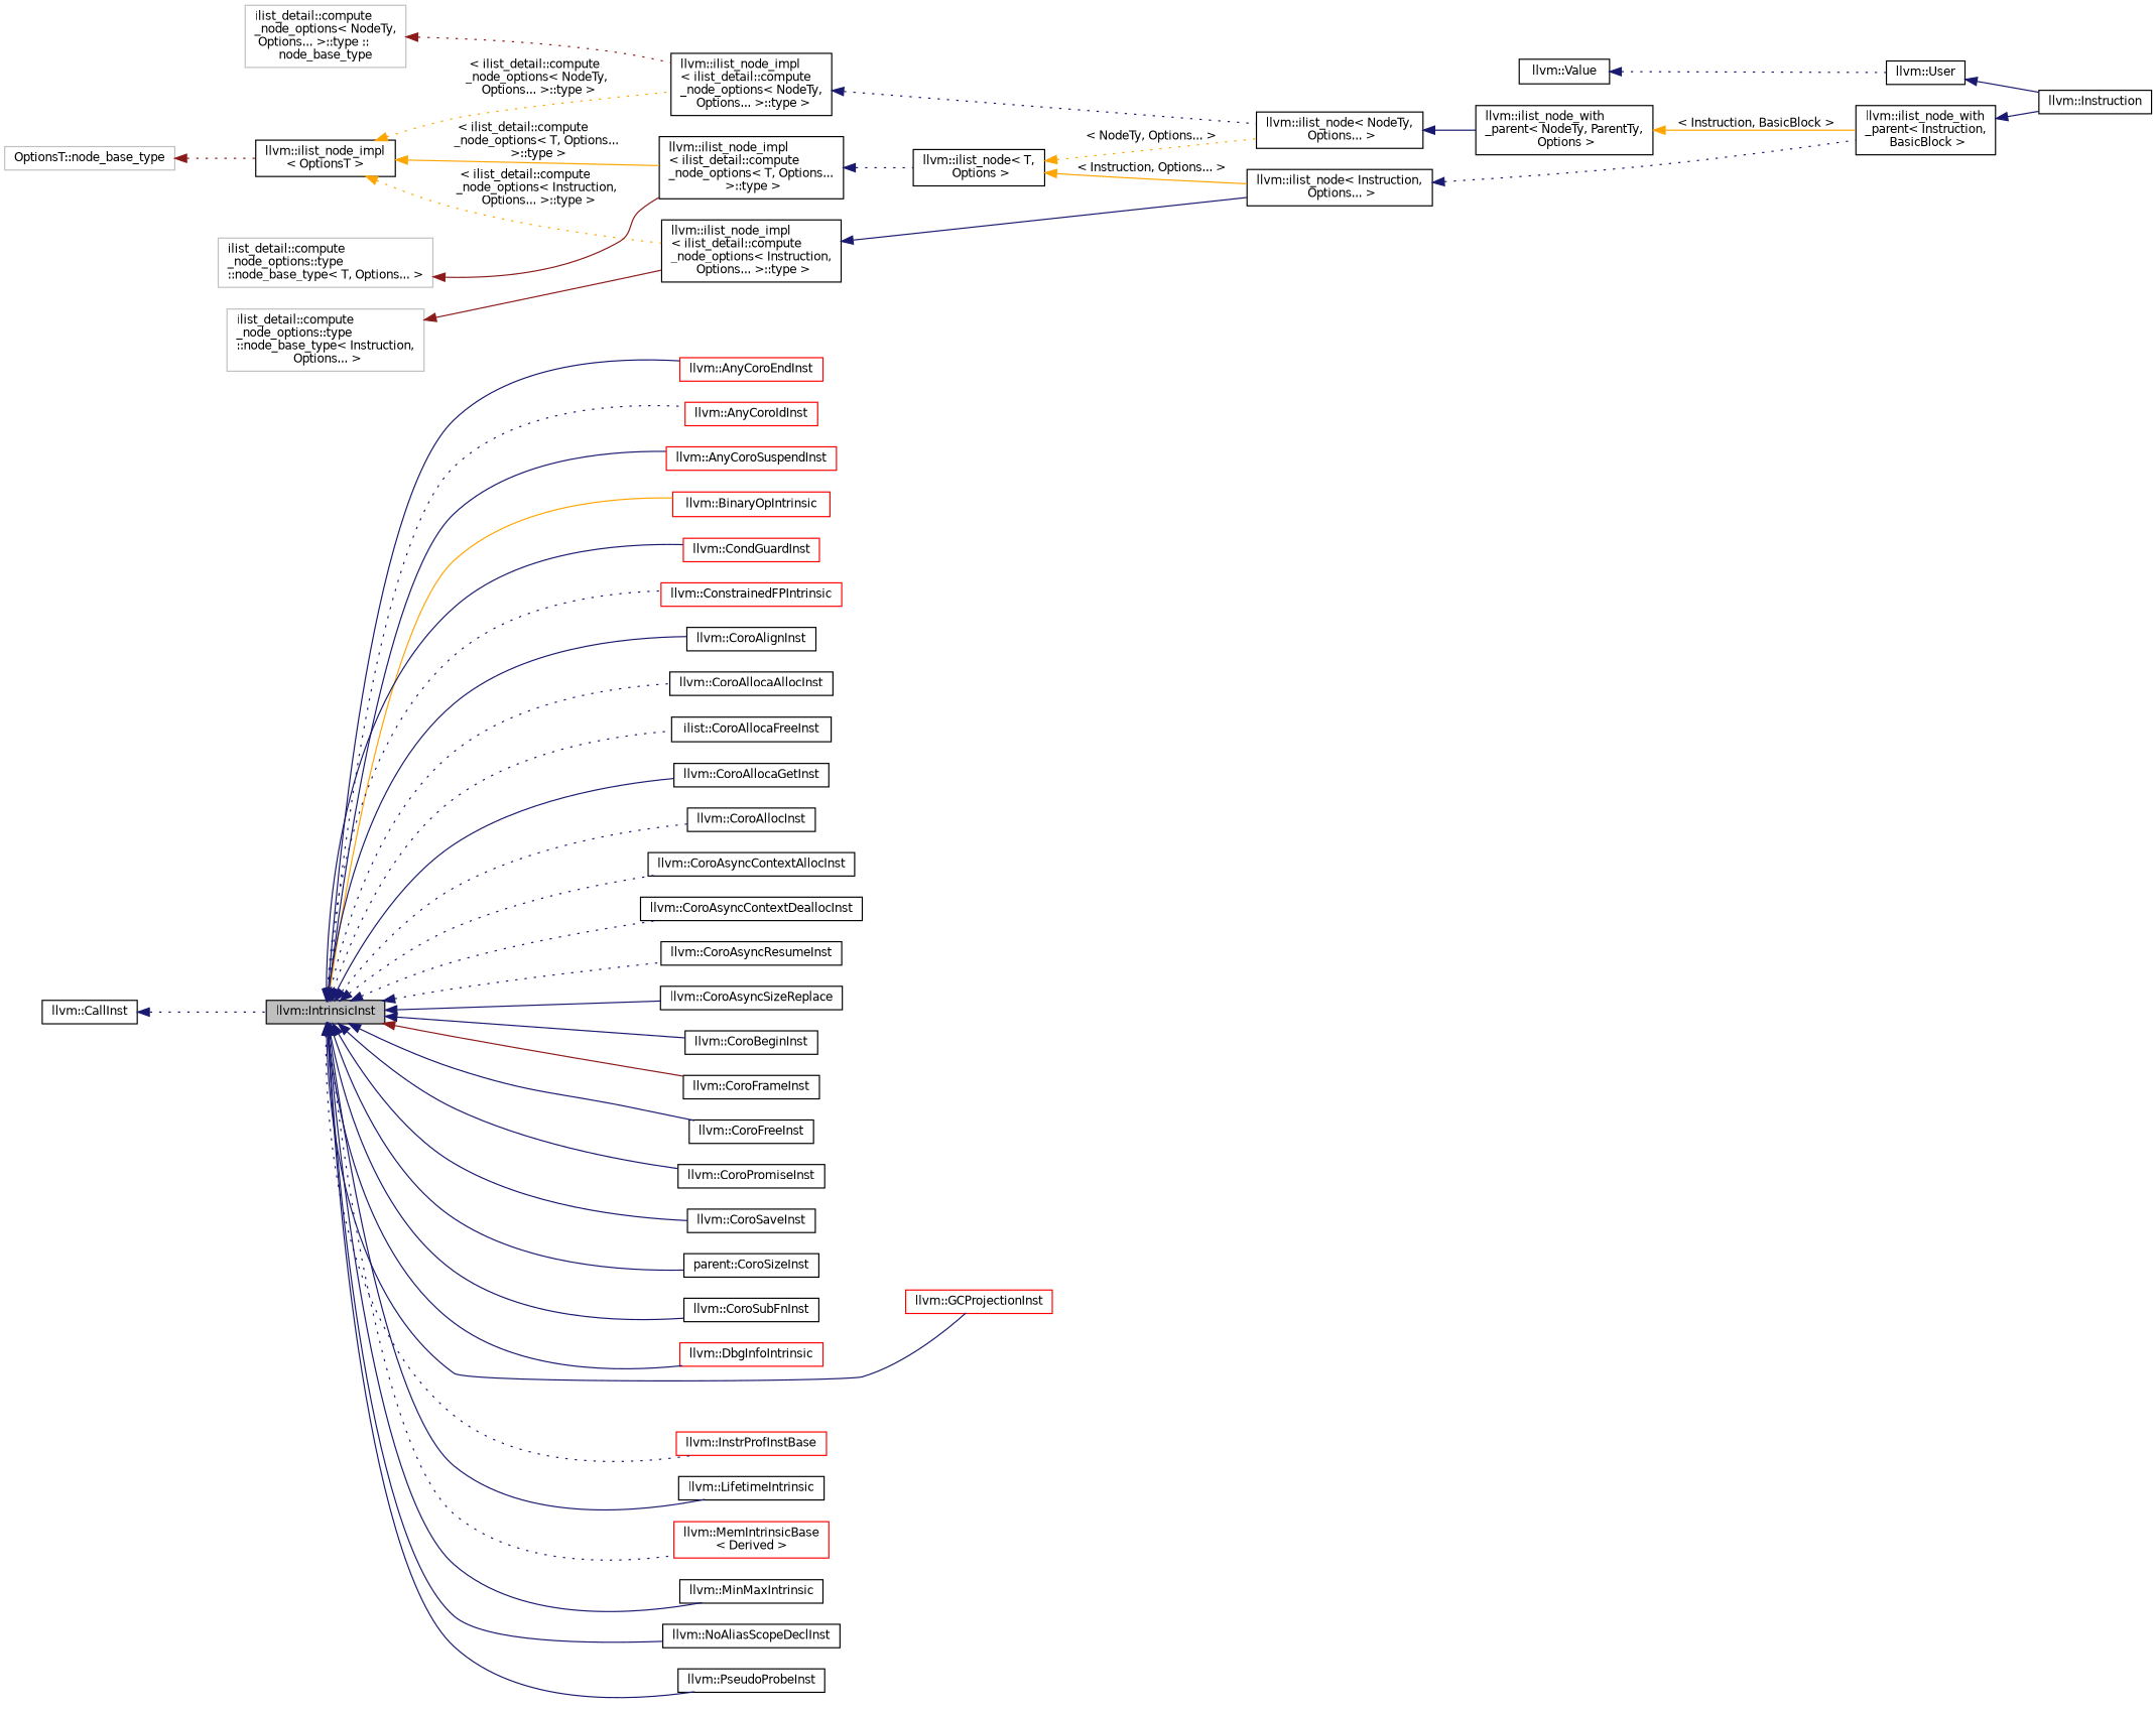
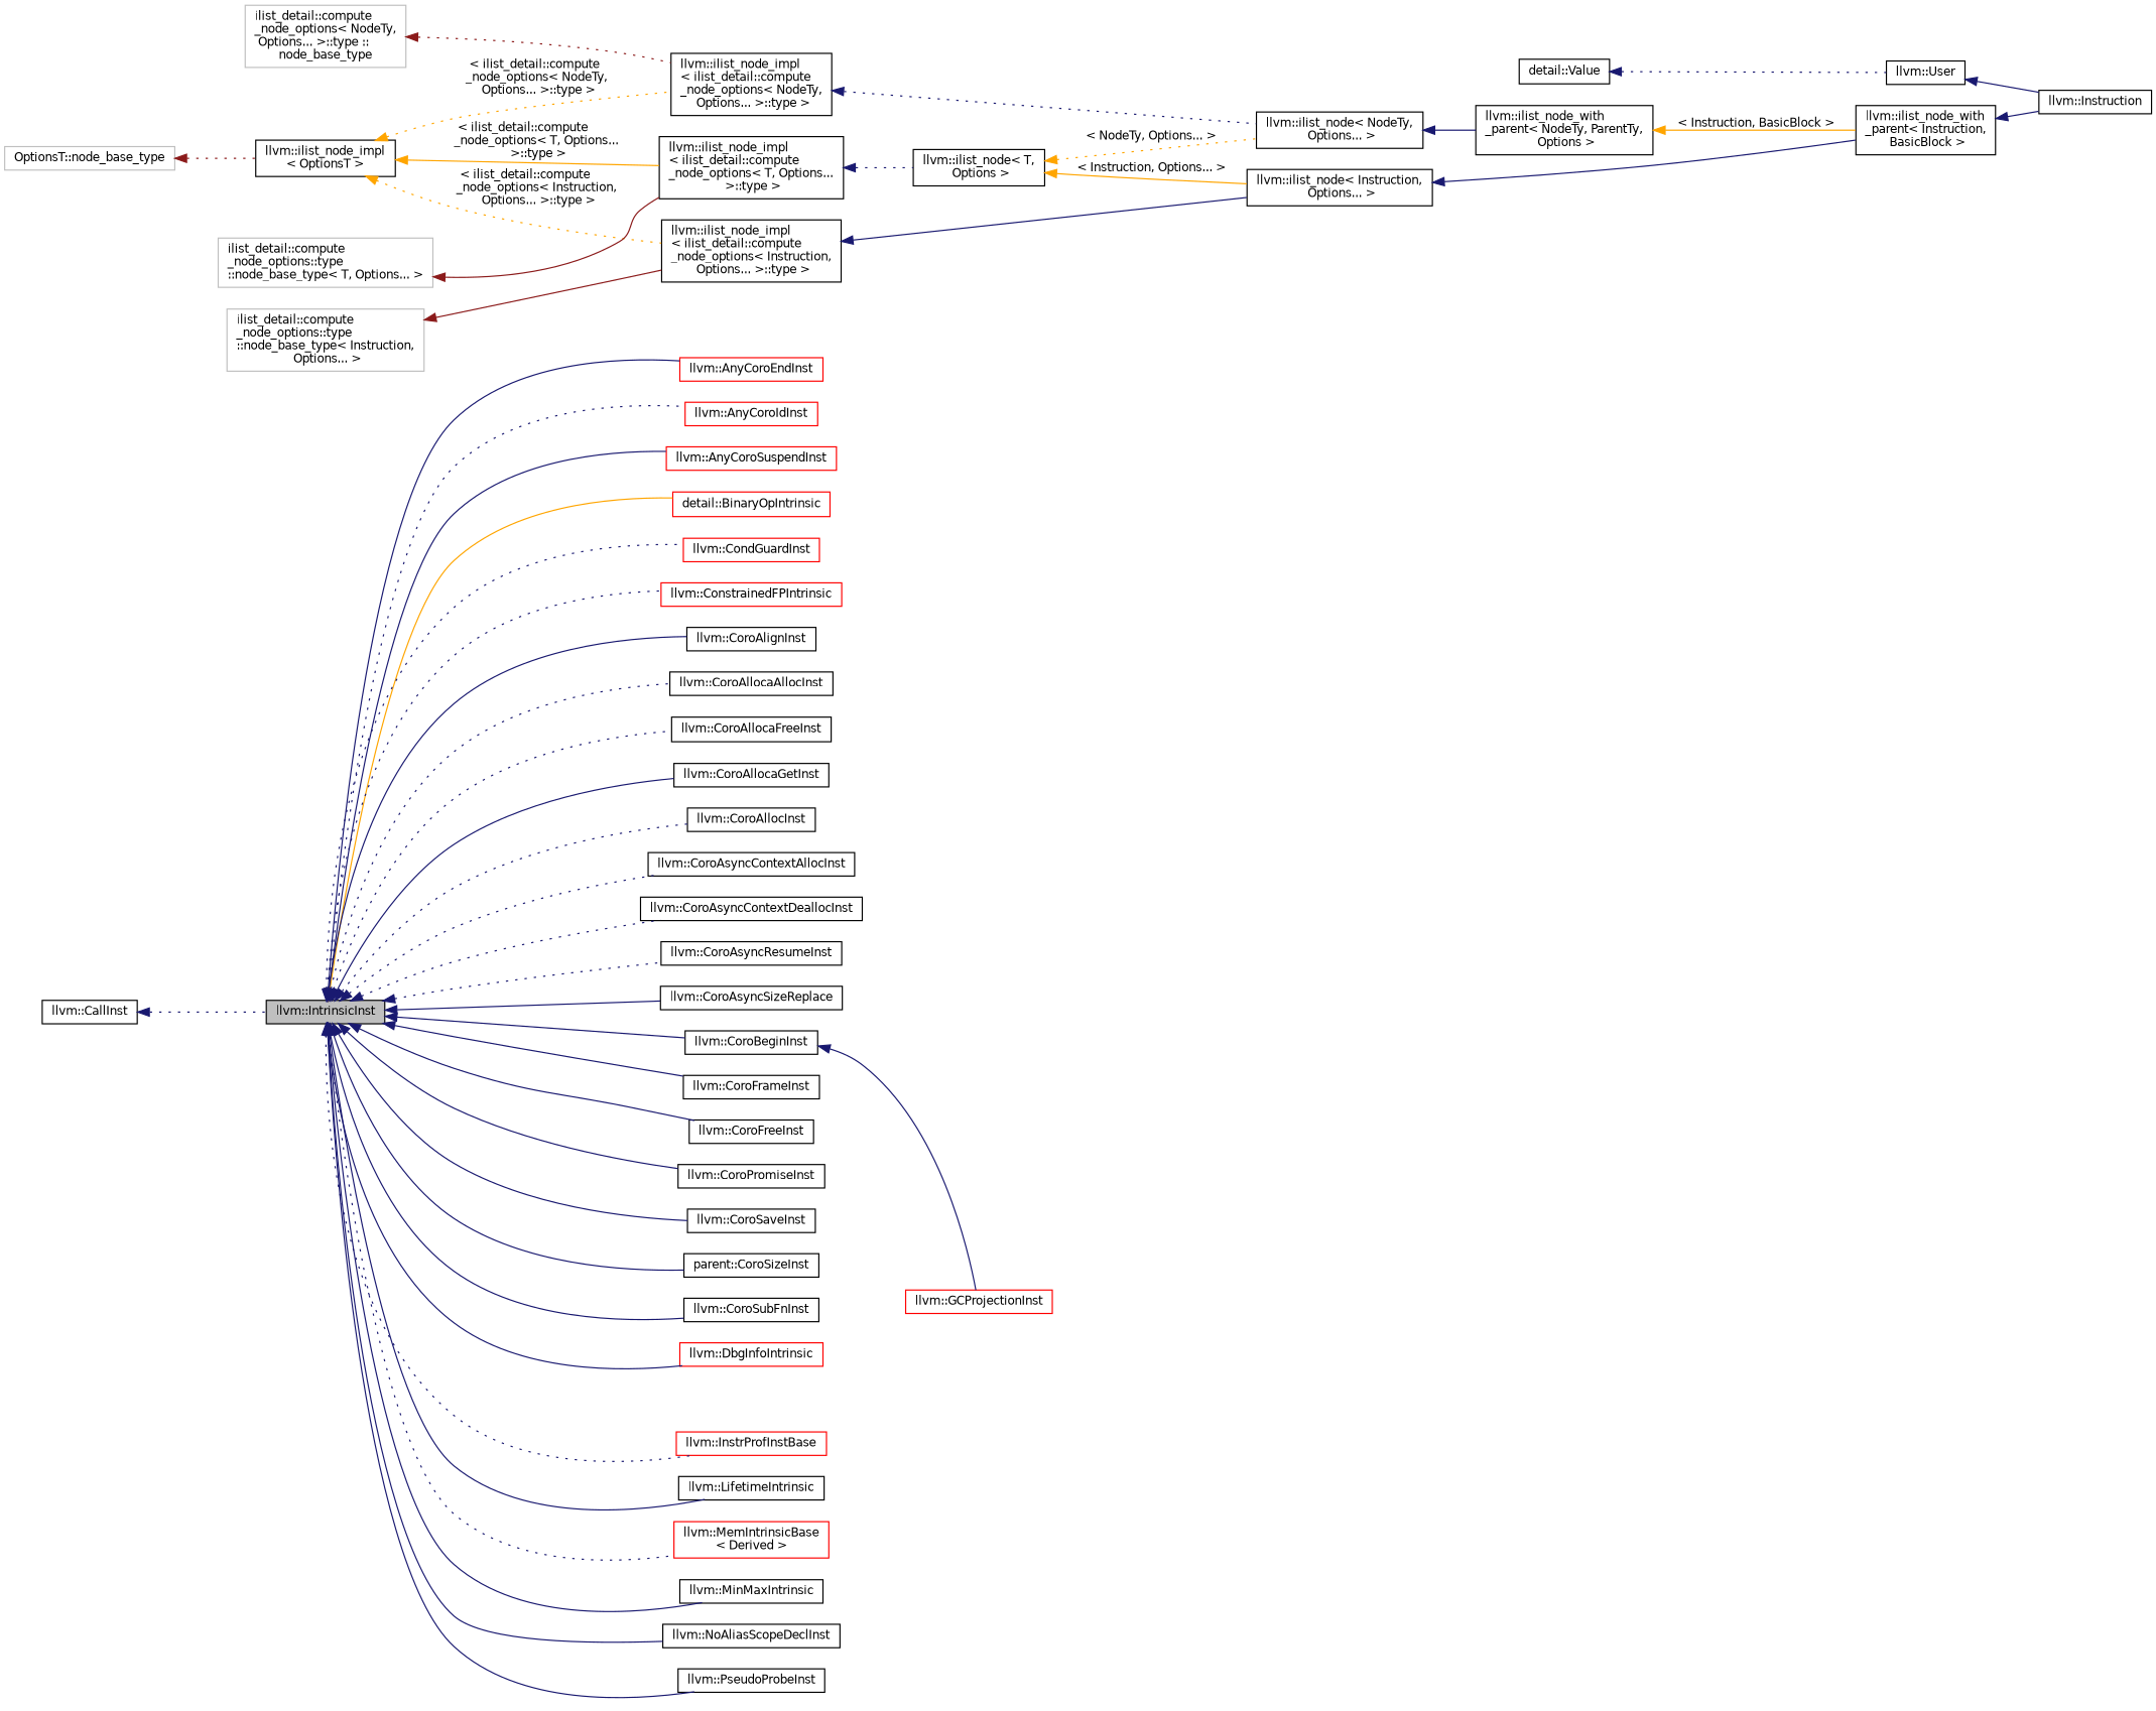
  digraph {
    rankdir=LR
    node [color=black fontname=Helvetica fontsize=10 shape=record]
    edge [color=midnightblue dir=back fontname=Helvetica fontsize=10 labelfontname=Helvetica labelfontsize=10 style=solid]
    n1 [fillcolor=grey75 fontcolor=black height=0.2 label="llvm::IntrinsicInst" style=filled width=0.4]
    n2 [color=red height=0.2 label="llvm::AnyCoroEndInst" width=0.4]
    n3 [color=red height=0.2 label="llvm::AnyCoroIdInst" width=0.4]
    n4 [color=red height=0.2 label="llvm::AnyCoroSuspendInst" width=0.4]
-   n5 [color=red height=0.2 label="llvm::BinaryOpIntrinsic" width=0.4]
+   n5 [color=red height=0.2 label="detail::BinaryOpIntrinsic" width=0.4]
    n6 [color=red height=0.2 label="llvm::CondGuardInst" width=0.4]
    n7 [color=red height=0.2 label="llvm::ConstrainedFPIntrinsic" width=0.4]
    n8 [height=0.2 label="llvm::CoroAlignInst" width=0.4]
    n9 [height=0.2 label="llvm::CoroAllocaAllocInst" width=0.4]
-   n10 [height=0.2 label="ilist::CoroAllocaFreeInst" width=0.4]
+   n10 [height=0.2 label="llvm::CoroAllocaFreeInst" width=0.4]
    n11 [height=0.2 label="llvm::CoroAllocaGetInst" width=0.4]
    n12 [height=0.2 label="llvm::CoroAllocInst" width=0.4]
    n13 [height=0.2 label="llvm::CoroAsyncContextAllocInst" width=0.4]
    n14 [height=0.2 label="llvm::CoroAsyncContextDeallocInst" width=0.4]
    n15 [height=0.2 label="llvm::CoroAsyncResumeInst" width=0.4]
    n16 [height=0.2 label="llvm::CoroAsyncSizeReplace" width=0.4]
    n17 [height=0.2 label="llvm::CoroBeginInst" width=0.4]
    n18 [height=0.2 label="llvm::CoroFrameInst" width=0.4]
    n19 [height=0.2 label="llvm::CoroFreeInst" width=0.4]
    n20 [height=0.2 label="llvm::CoroPromiseInst" width=0.4]
    n21 [height=0.2 label="llvm::CoroSaveInst" width=0.4]
    n22 [height=0.2 label="parent::CoroSizeInst" width=0.4]
    n23 [height=0.2 label="llvm::CoroSubFnInst" width=0.4]
    n24 [color=red height=0.2 label="llvm::DbgInfoIntrinsic" width=0.4]
    n25 [color=red height=0.2 label="llvm::GCProjectionInst" width=0.4]
    n26 [color=red height=0.2 label="llvm::InstrProfInstBase" width=0.4]
    n27 [height=0.2 label="llvm::LifetimeIntrinsic" width=0.4]
    n28 [color=red height=0.2 label="llvm::MemIntrinsicBase\l\< Derived \>" width=0.4]
    n29 [height=0.2 label="llvm::MinMaxIntrinsic" width=0.4]
    n30 [height=0.2 label="llvm::NoAliasScopeDeclInst" width=0.4]
    n31 [height=0.2 label="llvm::PseudoProbeInst" width=0.4]
    n32 [height=0.2 label="llvm::CallInst" width=0.4]
    n33 [height=0.2 label="llvm::Instruction" width=0.4]
    n34 [height=0.2 label="llvm::User" width=0.4]
-   n35 [height=0.2 label="llvm::Value" width=0.4]
+   n35 [height=0.2 label="detail::Value" width=0.4]
    n36 [height=0.2 label="llvm::ilist_node_with\l_parent\< Instruction,\l BasicBlock \>" width=0.4]
    n37 [height=0.2 label="llvm::ilist_node\< Instruction,\l Options... \>" width=0.4]
    n38 [height=0.2 label="llvm::ilist_node_impl\l\< ilist_detail::compute\l_node_options\< Instruction,\l Options... \>::type \>" width=0.4]
    n39 [color=grey75 height=0.2 label="ilist_detail::compute\l_node_options::type \l::node_base_type\< Instruction,\l Options... \>" width=0.4]
    n40 [height=0.2 label="llvm::ilist_node_impl\l\< OptionsT \>" width=0.4]
    n41 [height=0.2 label="llvm::ilist_node_impl\l\< ilist_detail::compute\l_node_options\< T, Options...\l \>::type \>" width=0.4]
    n42 [height=0.2 label="llvm::ilist_node_impl\l\< ilist_detail::compute\l_node_options\< NodeTy,\l Options... \>::type \>" width=0.4]
    n43 [height=0.2 label="llvm::ilist_node\< T,\l Options \>" width=0.4]
    n44 [height=0.2 label="llvm::ilist_node\< NodeTy,\l Options... \>" width=0.4]
    n45 [color=grey75 height=0.2 label="OptionsT::node_base_type" width=0.4]
    n46 [height=0.2 label="llvm::ilist_node_with\l_parent\< NodeTy, ParentTy,\l Options \>" width=0.4]
    n47 [color=grey75 height=0.2 label="ilist_detail::compute\l_node_options::type \l::node_base_type\< T, Options... \>" width=0.4]
    n48 [color=grey75 height=0.2 label="ilist_detail::compute\l_node_options\< NodeTy,\l Options... \>::type ::\lnode_base_type" width=0.4]
    n1 -> n2
    n1 -> n3 [style=dotted]
    n1 -> n4
    n1 -> n5 [color=orange]
-   n1 -> n6
+   n1 -> n6 [style=dotted]
    n1 -> n7 [style=dotted]
    n1 -> n8
    n1 -> n9 [style=dotted]
    n1 -> n10 [style=dotted]
    n1 -> n11
    n1 -> n12 [style=dotted]
    n1 -> n13 [style=dotted]
    n1 -> n14 [style=dotted]
    n1 -> n15 [style=dotted]
    n1 -> n16
    n1 -> n17
-   n1 -> n18 [color=firebrick4]
+   n1 -> n18
    n1 -> n19
    n1 -> n20
    n1 -> n21
    n1 -> n22
    n1 -> n23
    n1 -> n24
-   n1 -> n25
+   n17 -> n25
    n1 -> n26 [style=dotted]
    n1 -> n27
    n1 -> n28 [style=dotted]
    n1 -> n29
    n1 -> n30
    n1 -> n31
    n32 -> n1 [style=dotted]
    n34 -> n33
    n35 -> n34 [style=dotted]
    n36 -> n33
-   n37 -> n36 [style=dotted]
+   n37 -> n36
    n38 -> n37
    n39 -> n38 [color=firebrick4]
    n40 -> n38 [color=orange label=" \< ilist_detail::compute\l_node_options\< Instruction,\l Options... \>::type \>" style=dotted]
    n40 -> n41 [color=orange label=" \< ilist_detail::compute\l_node_options\< T, Options...\l \>::type \>"]
    n40 -> n42 [color=orange label=" \< ilist_detail::compute\l_node_options\< NodeTy,\l Options... \>::type \>" style=dotted]
    n41 -> n43 [style=dotted]
    n42 -> n44 [style=dotted]
    n43 -> n37 [color=orange label=" \< Instruction, Options... \>"]
    n43 -> n44 [color=orange label=" \< NodeTy, Options... \>" style=dotted]
    n44 -> n46
    n45 -> n40 [color=firebrick4 style=dotted]
    n46 -> n36 [color=orange label=" \< Instruction, BasicBlock \>"]
    n47 -> n41 [color=firebrick4]
    n48 -> n42 [color=firebrick4 style=dotted]
  }
